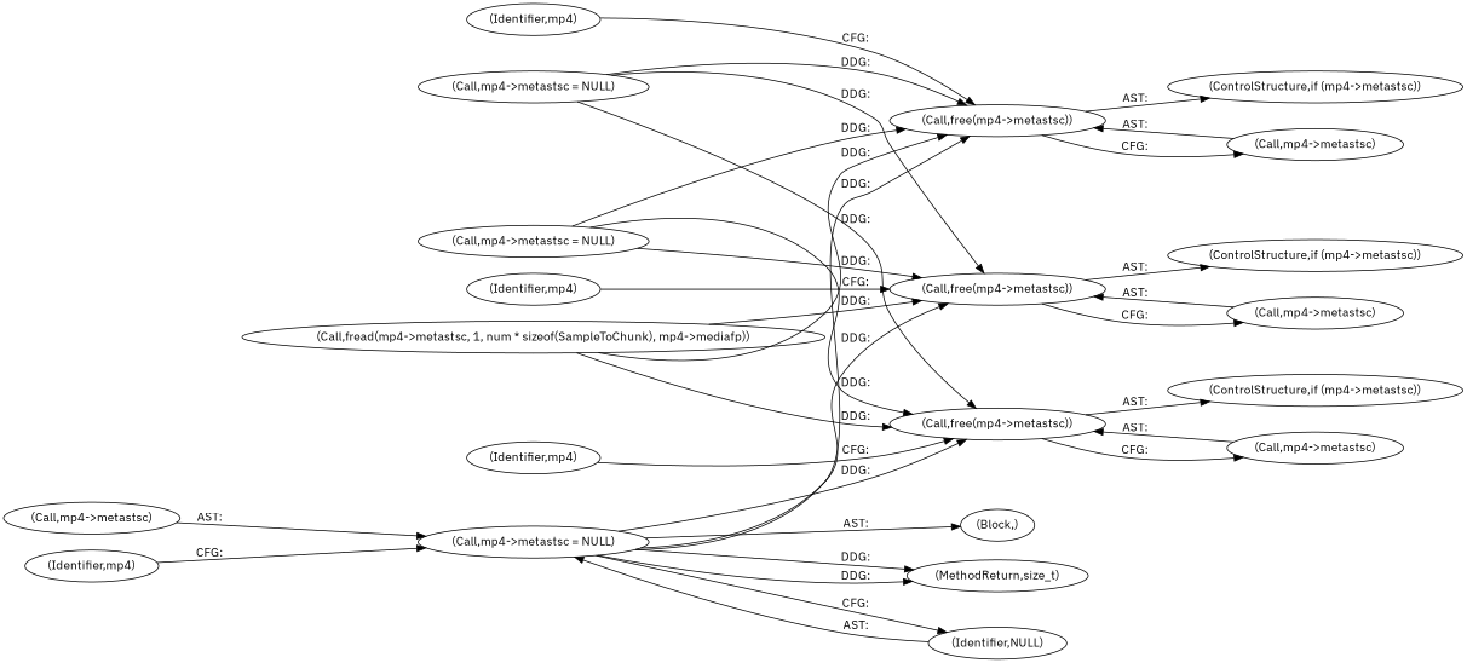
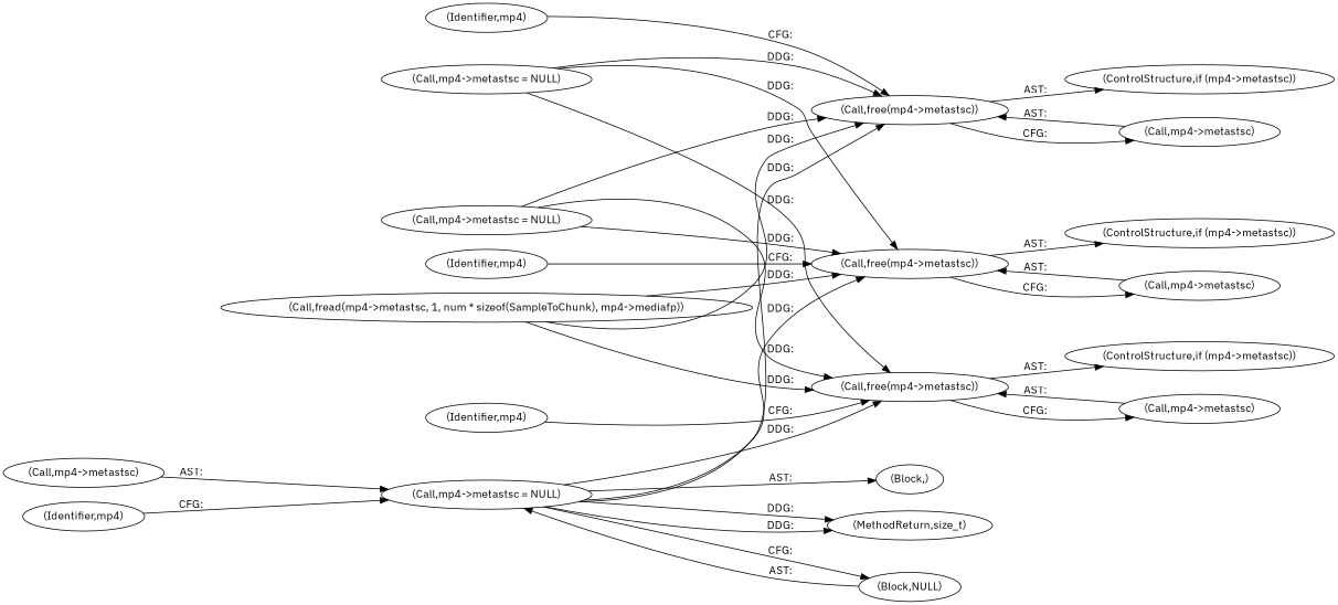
  digraph {
    fontname="IBM Plex Sans"
    rankdir=LR
    node [fontname="IBM Plex Sans"]
    edge [fontname="IBM Plex Sans"]
    n1 [label="(Call,mp4->metastsc = NULL)"]
    n2 [label="(Call,free(mp4->metastsc))"]
    n3 [label="(Call,free(mp4->metastsc))"]
    n4 [label="(Call,free(mp4->metastsc))"]
    n5 [label="(Block,)"]
    n6 [label="(MethodReturn,size_t)"]
-   n7 [label="(Identifier,NULL)"]
+   n7 [label="(Block,NULL)"]
    n8 [label="(ControlStructure,if (mp4->metastsc))"]
    n9 [label="(Call,mp4->metastsc)"]
    n10 [label="(ControlStructure,if (mp4->metastsc))"]
    n11 [label="(Call,mp4->metastsc)"]
    n12 [label="(ControlStructure,if (mp4->metastsc))"]
    n13 [label="(Call,mp4->metastsc)"]
    n14 [label="(Call,mp4->metastsc = NULL)"]
    n15 [label="(Identifier,mp4)"]
    n16 [label="(Call,mp4->metastsc)"]
    n17 [label="(Identifier,mp4)"]
    n18 [label="(Identifier,mp4)"]
    n19 [label="(Call,mp4->metastsc = NULL)"]
    n20 [label="(Identifier,mp4)"]
    n21 [label="(Call,fread(mp4->metastsc, 1, num * sizeof(SampleToChunk), mp4->mediafp))"]
    n1 -> n2 [label="DDG: "]
    n1 -> n3 [label="DDG: "]
    n1 -> n4 [label="DDG: "]
    n1 -> n5 [label="AST: "]
    n1 -> n6 [label="DDG: "]
    n1 -> n6 [label="DDG: "]
    n1 -> n7 [label="CFG: "]
    n2 -> n8 [label="AST: "]
    n2 -> n9 [label="CFG: "]
    n3 -> n10 [label="AST: "]
    n3 -> n11 [label="CFG: "]
    n4 -> n12 [label="AST: "]
    n4 -> n13 [label="CFG: "]
    n7 -> n1 [label="AST: "]
    n9 -> n2 [label="AST: "]
    n11 -> n3 [label="AST: "]
    n13 -> n4 [label="AST: "]
    n14 -> n2 [label="DDG: "]
    n14 -> n3 [label="DDG: "]
    n14 -> n4 [label="DDG: "]
    n15 -> n4 [label="CFG: "]
    n16 -> n1 [label="AST: "]
    n17 -> n2 [label="CFG: "]
    n18 -> n1 [label="CFG: "]
    n19 -> n2 [label="DDG: "]
    n19 -> n3 [label="DDG: "]
    n19 -> n4 [label="DDG: "]
    n20 -> n3 [label="CFG: "]
    n21 -> n2 [label="DDG: "]
    n21 -> n3 [label="DDG: "]
    n21 -> n4 [label="DDG: "]
  }
